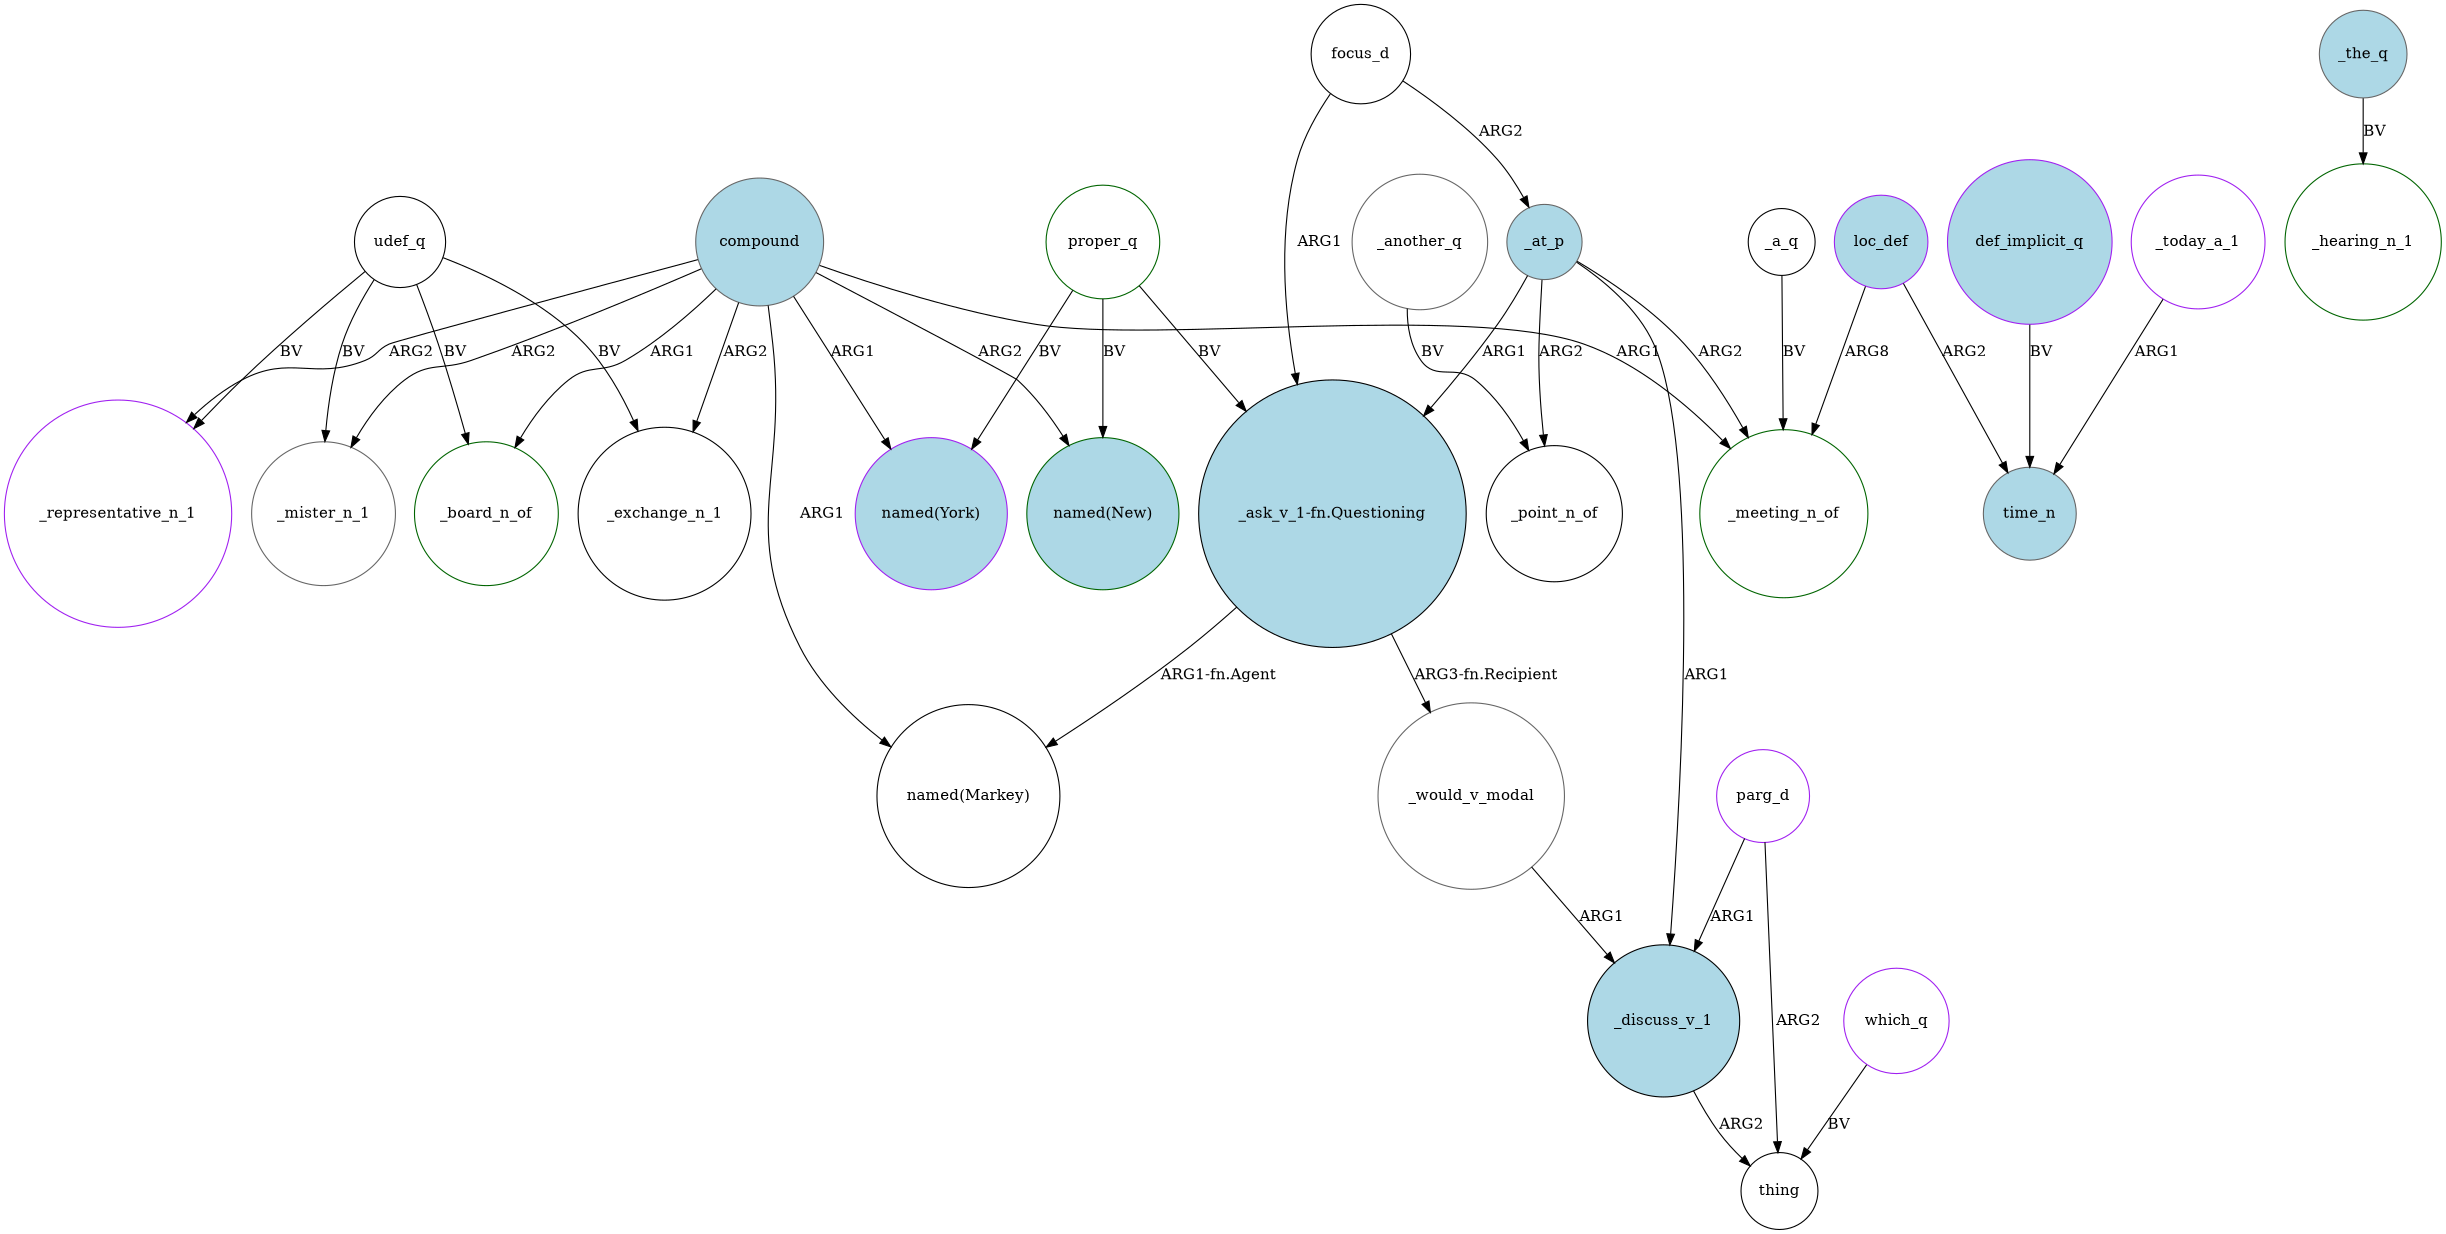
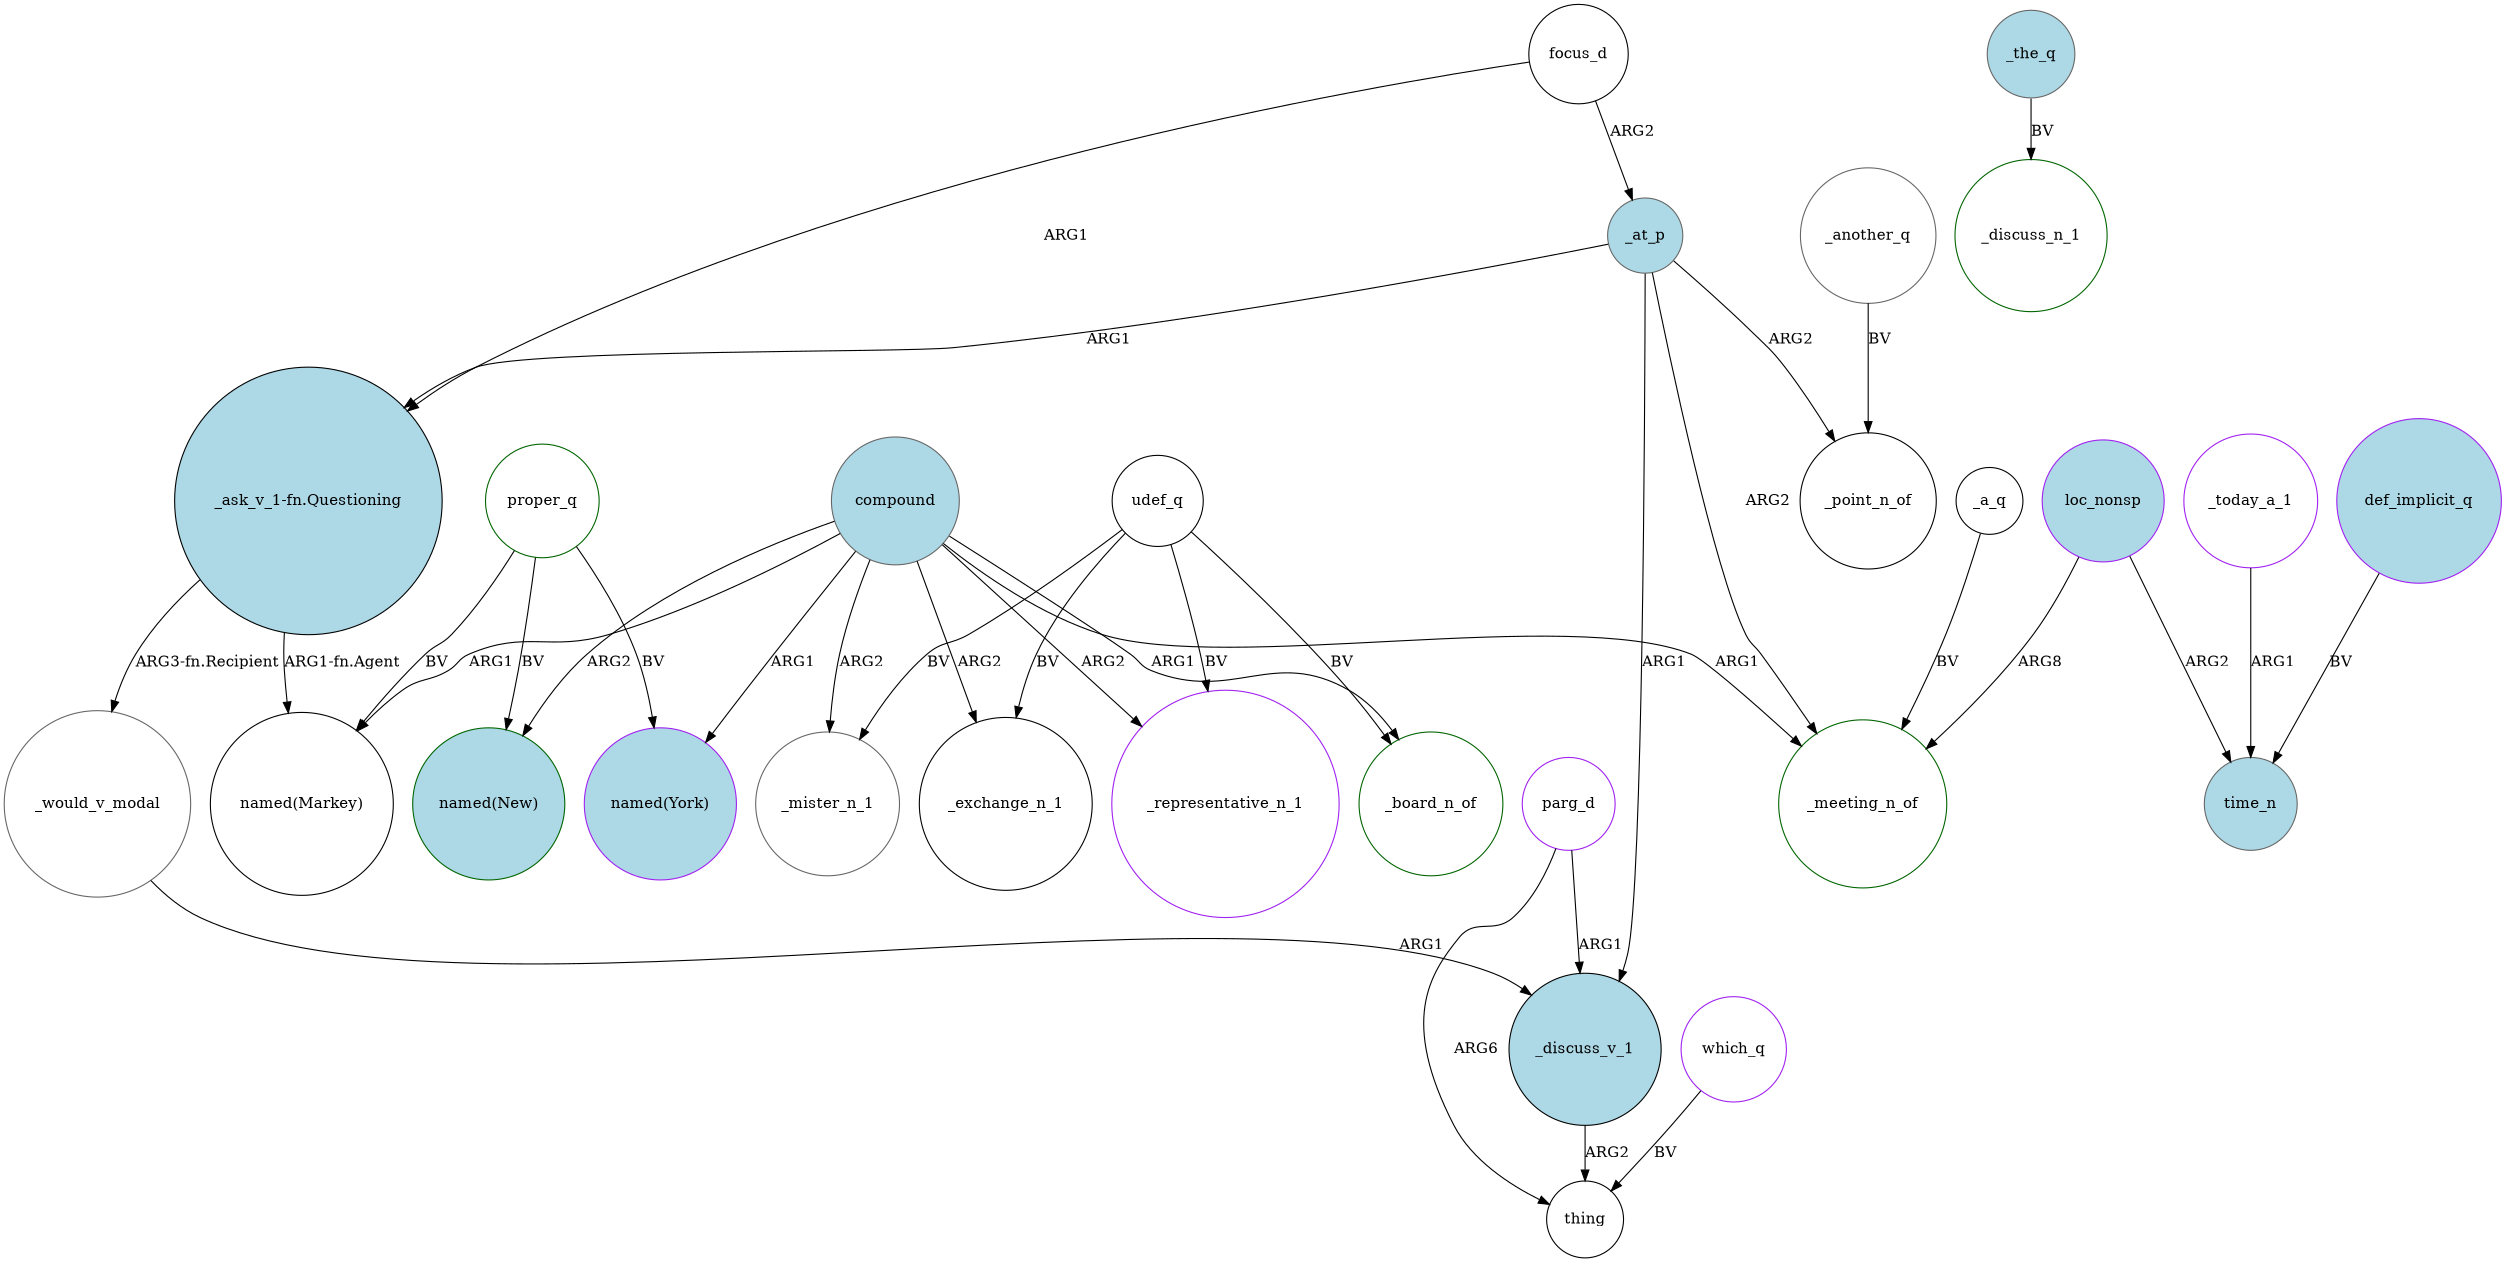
  digraph {
    node [color=black fillcolor=white shape=circle style=filled]
    "_ask_v_1-fn.Questioning" [fillcolor=lightblue]
    "named(Markey)"
    _would_v_modal [color=gray40]
    _discuss_v_1 [fillcolor=lightblue]
    thing
    compound [color=gray40 fillcolor=lightblue]
    "named(New)" [color=darkgreen fillcolor=lightblue]
    _board_n_of [color=darkgreen]
    _mister_n_1 [color=gray40]
    _meeting_n_of [color=darkgreen]
    _exchange_n_1
    _representative_n_1 [color=purple]
    "named(York)" [color=purple fillcolor=lightblue]
    _today_a_1 [color=purple]
    time_n [color=gray40 fillcolor=lightblue]
    proper_q [color=darkgreen]
    parg_d [color=purple]
    udef_q
    focus_d
    _at_p [color=gray40 fillcolor=lightblue]
    _point_n_of
    _another_q [color=gray40]
    _the_q [color=gray40 fillcolor=lightblue]
-   _hearing_n_1 [color=darkgreen]
+   _hearing_n_1 [color=darkgreen label=_discuss_n_1]
    _a_q
-   loc_nonsp [color=purple fillcolor=lightblue label=loc_def]
+   loc_nonsp [color=purple fillcolor=lightblue]
    def_implicit_q [color=purple fillcolor=lightblue]
    which_q [color=purple]
    "_ask_v_1-fn.Questioning" -> "named(Markey)" [label="ARG1-fn.Agent"]
    "_ask_v_1-fn.Questioning" -> _would_v_modal [label="ARG3-fn.Recipient"]
    _would_v_modal -> _discuss_v_1 [label=ARG1]
    _discuss_v_1 -> thing [label=ARG2]
    compound -> "named(Markey)" [label=ARG1]
    compound -> "named(New)" [label=ARG2]
    compound -> _board_n_of [label=ARG1]
    compound -> _mister_n_1 [label=ARG2]
    compound -> _meeting_n_of [label=ARG1]
    compound -> _exchange_n_1 [label=ARG2]
    compound -> _representative_n_1 [label=ARG2]
    compound -> "named(York)" [label=ARG1]
    _today_a_1 -> time_n [label=ARG1]
-   proper_q -> "_ask_v_1-fn.Questioning" [label=BV]
+   proper_q -> "named(Markey)" [label=BV]
    proper_q -> "named(New)" [label=BV]
    proper_q -> "named(York)" [label=BV]
    parg_d -> _discuss_v_1 [label=ARG1]
-   parg_d -> thing [label=ARG2]
+   parg_d -> thing [label=ARG6]
    udef_q -> _board_n_of [label=BV]
    udef_q -> _mister_n_1 [label=BV]
    udef_q -> _exchange_n_1 [label=BV]
    udef_q -> _representative_n_1 [label=BV]
    focus_d -> "_ask_v_1-fn.Questioning" [label=ARG1]
    focus_d -> _at_p [label=ARG2]
    _at_p -> "_ask_v_1-fn.Questioning" [label=ARG1]
    _at_p -> _discuss_v_1 [label=ARG1]
    _at_p -> _meeting_n_of [label=ARG2]
    _at_p -> _point_n_of [label=ARG2]
    _another_q -> _point_n_of [label=BV]
    _the_q -> _hearing_n_1 [label=BV]
    _a_q -> _meeting_n_of [label=BV]
    loc_nonsp -> _meeting_n_of [label=ARG8]
    loc_nonsp -> time_n [label=ARG2]
    def_implicit_q -> time_n [label=BV]
    which_q -> thing [label=BV]
  }
